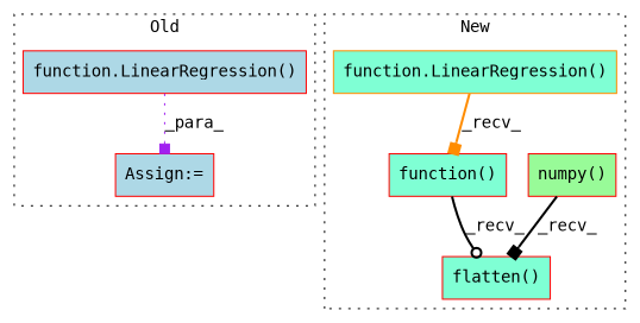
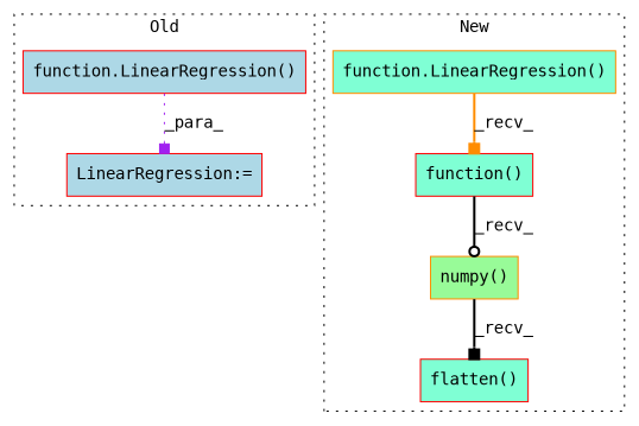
  digraph {
    fontname="DejaVu Sans Mono"
    node [a=75 color=red fillcolor=aquamarine fontname="DejaVu Sans Mono" s=864 shape=box style=filled]
    edge [arrowhead=box color=black fontname="DejaVu Sans Mono" style=bold]
    n1 [fillcolor=lightblue l=49 label="function.LinearRegression()" s=972]
-   n2 [a=68 fillcolor=lightblue l=3 label="Assign:=" s=969]
+   n2 [a=68 fillcolor=lightblue l=3 label="LinearRegression:=" s=969]
    n3 [l=46 label="flatten()"]
    n4 [l=28 label="function()"]
-   n5 [fillcolor=palegreen l=36 label="numpy()"]
+   n5 [color=darkorange fillcolor=palegreen l=36 label="numpy()"]
    n6 [color=darkorange l=48 label="function.LinearRegression()" s=637]
    subgraph cluster_1 {
      label=Old
      style=dotted
      n1
      n2
    }
    subgraph cluster_2 {
      label=New
      style=dotted
      n3
      n4
      n5
      n6
    }
    n1 -> n2 [color=purple label=_para_ style=dotted]
-   n4 -> n3 [arrowhead=odot label=_recv_]
+   n4 -> n5 [arrowhead=odot label=_recv_]
    n5 -> n3 [label=_recv_]
    n6 -> n4 [color=darkorange label=_recv_]
  }
